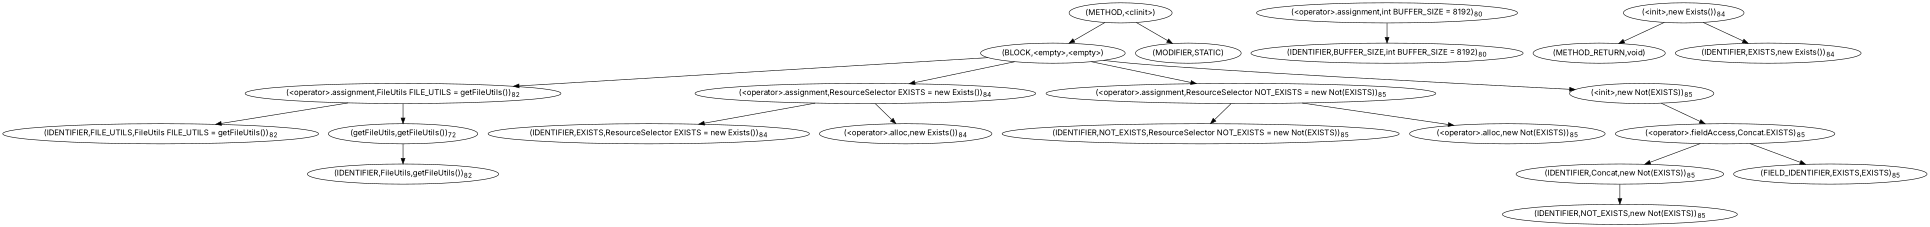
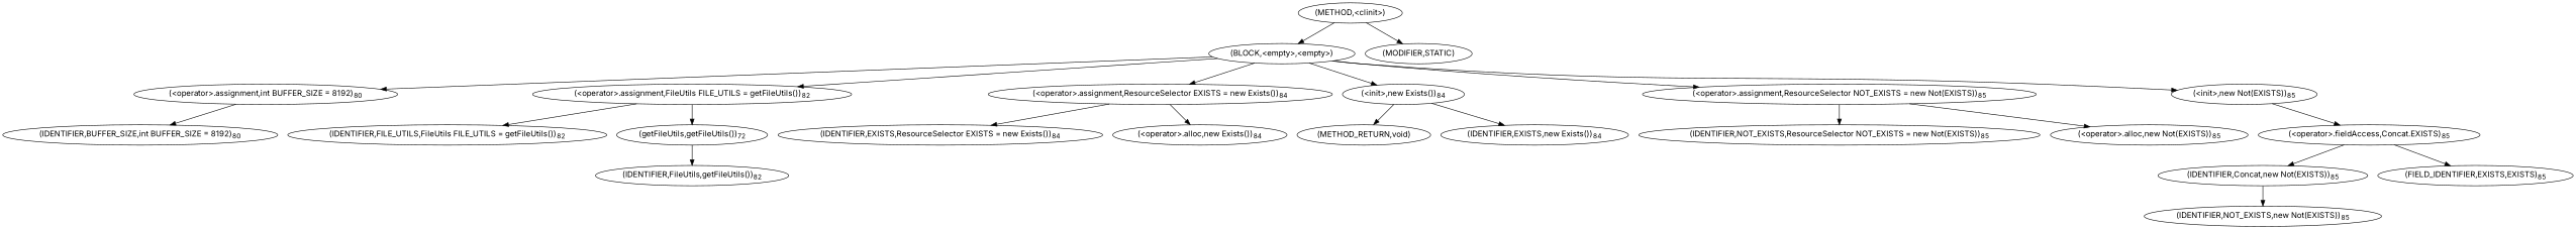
  digraph {
    fontname=Inter
    node [fontname=Inter]
    edge [fontname=Inter]
    n1 [label=<(METHOD,&lt;clinit&gt;)>]
    n2 [label=<(BLOCK,&lt;empty&gt;,&lt;empty&gt;)>]
    n3 [label=<(MODIFIER,STATIC)>]
    n4 [label=<(&lt;operator&gt;.assignment,int BUFFER_SIZE = 8192)<SUB>80</SUB>>]
    n5 [label=<(&lt;operator&gt;.assignment,FileUtils FILE_UTILS = getFileUtils())<SUB>82</SUB>>]
    n6 [label=<(&lt;operator&gt;.assignment,ResourceSelector EXISTS = new Exists())<SUB>84</SUB>>]
    n7 [label=<(&lt;init&gt;,new Exists())<SUB>84</SUB>>]
    n8 [label=<(&lt;operator&gt;.assignment,ResourceSelector NOT_EXISTS = new Not(EXISTS))<SUB>85</SUB>>]
    n9 [label=<(&lt;init&gt;,new Not(EXISTS))<SUB>85</SUB>>]
    n10 [label=<(METHOD_RETURN,void)>]
    n11 [label=<(IDENTIFIER,BUFFER_SIZE,int BUFFER_SIZE = 8192)<SUB>80</SUB>>]
    n12 [label=<(IDENTIFIER,FILE_UTILS,FileUtils FILE_UTILS = getFileUtils())<SUB>82</SUB>>]
    n13 [label=<(getFileUtils,getFileUtils())<SUB>72</SUB>>]
    n14 [label=<(IDENTIFIER,EXISTS,ResourceSelector EXISTS = new Exists())<SUB>84</SUB>>]
    n15 [label=<(&lt;operator&gt;.alloc,new Exists())<SUB>84</SUB>>]
    n16 [label=<(IDENTIFIER,EXISTS,new Exists())<SUB>84</SUB>>]
    n17 [label=<(IDENTIFIER,NOT_EXISTS,ResourceSelector NOT_EXISTS = new Not(EXISTS))<SUB>85</SUB>>]
    n18 [label=<(&lt;operator&gt;.alloc,new Not(EXISTS))<SUB>85</SUB>>]
    n19 [label=<(&lt;operator&gt;.fieldAccess,Concat.EXISTS)<SUB>85</SUB>>]
    n20 [label=<(IDENTIFIER,FileUtils,getFileUtils())<SUB>82</SUB>>]
    n21 [label=<(IDENTIFIER,NOT_EXISTS,new Not(EXISTS))<SUB>85</SUB>>]
    n22 [label=<(IDENTIFIER,Concat,new Not(EXISTS))<SUB>85</SUB>>]
    n23 [label=<(FIELD_IDENTIFIER,EXISTS,EXISTS)<SUB>85</SUB>>]
    n1 -> n2
    n1 -> n3
+   n2 -> n4
    n2 -> n5
    n2 -> n6
+   n2 -> n7
    n2 -> n8
    n2 -> n9
    n4 -> n11
    n5 -> n12
    n5 -> n13
    n6 -> n14
    n6 -> n15
    n7 -> n10
    n7 -> n16
    n8 -> n17
    n8 -> n18
    n9 -> n19
    n13 -> n20
    n19 -> n22
    n19 -> n23
    n22 -> n21
  }
